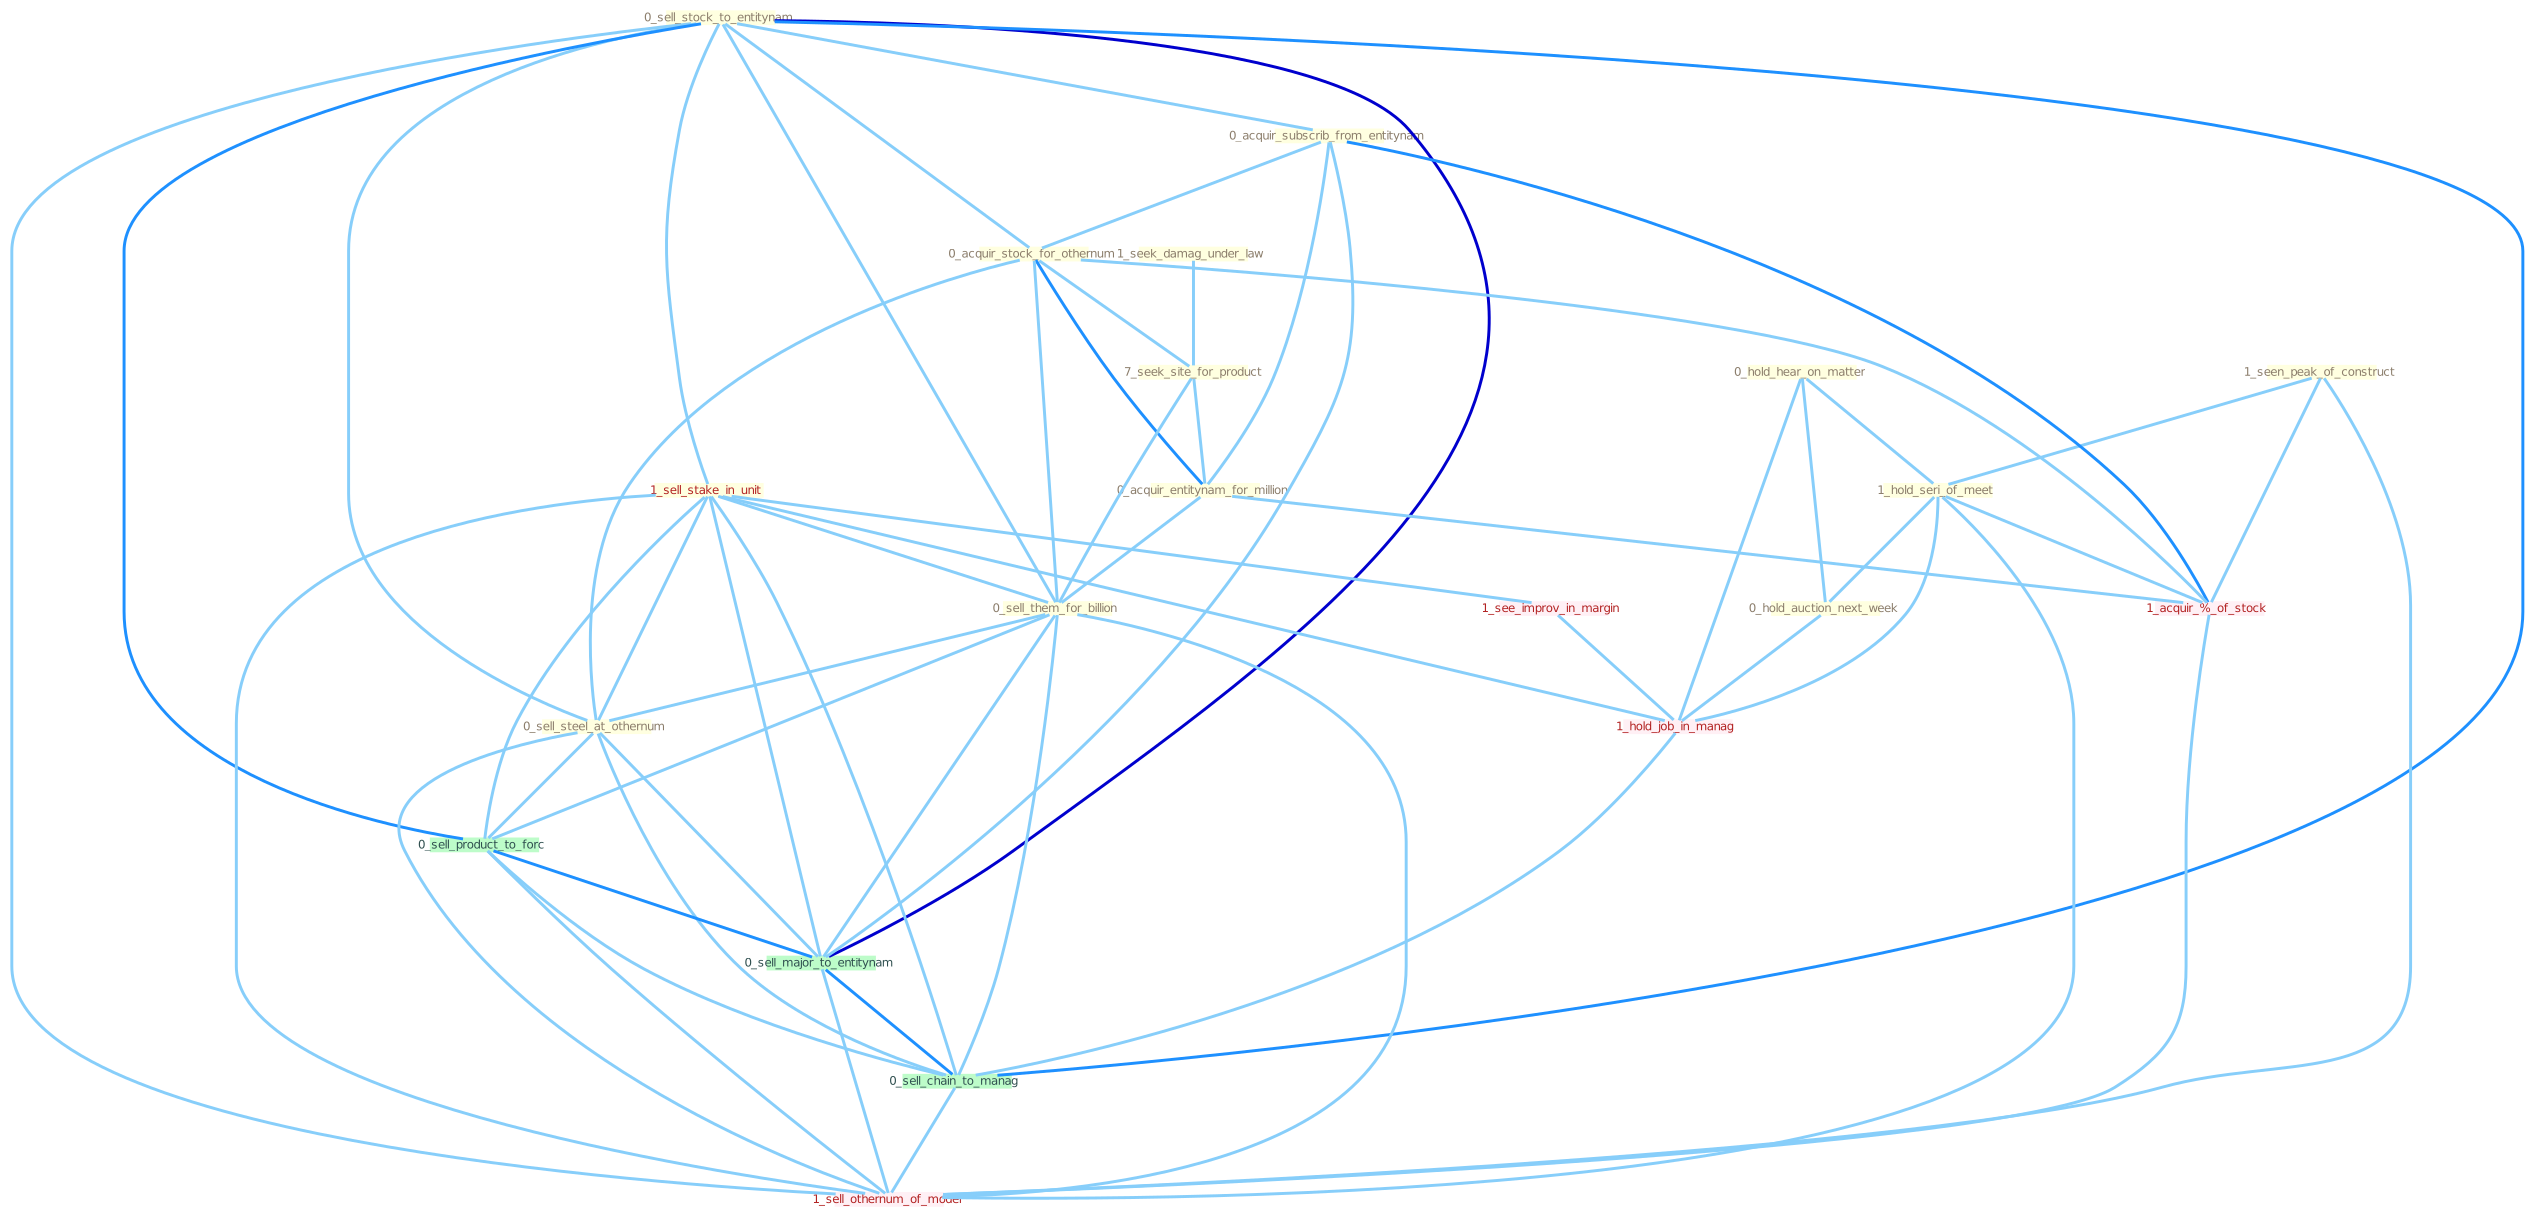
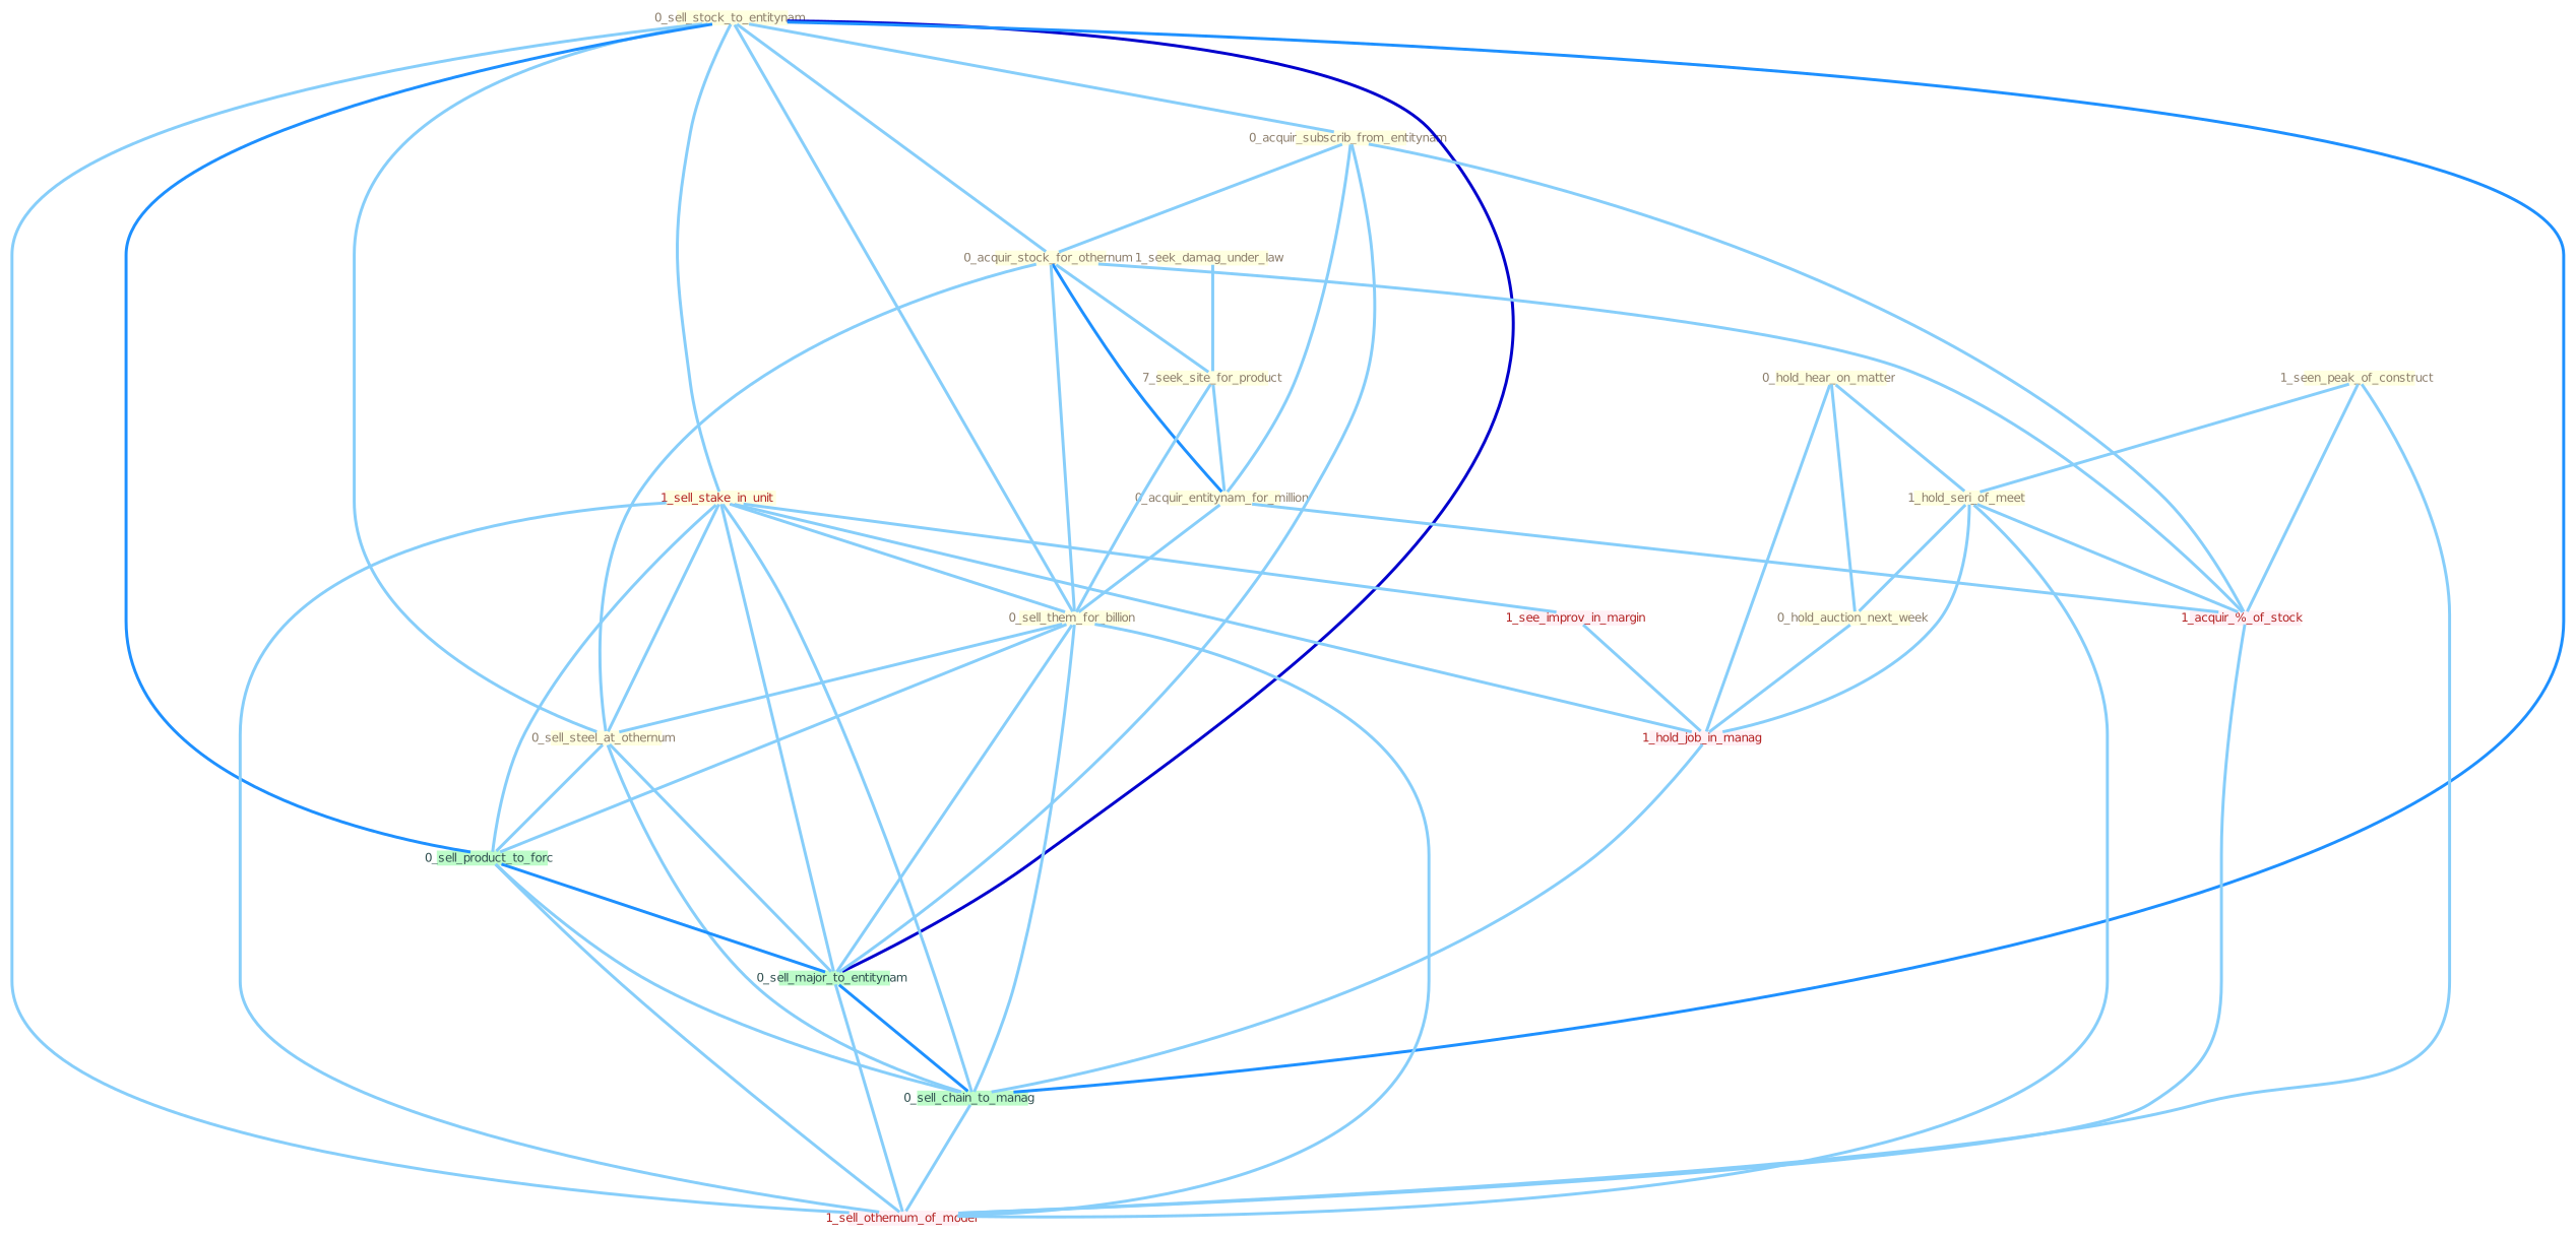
  graph {
    fontname="DejaVu Sans"
    node [color="#ffffe0" fixedsize=true fontcolor="#8b7d6b" fontname="DejaVu Sans" fontsize=4 shape=polygon style=filled]
    edge [color="#87cefa" fontname="DejaVu Sans" w=1]
    "0_sell_stock_to_entitynam " [height=.06 width=.5]
    "0_hold_hear_on_matter " [height=.06 width=.5]
    "1_seen_peak_of_construct " [height=.06 width=.5]
    "0_acquir_subscrib_from_entitynam " [height=.06 width=.5]
    "1_sell_stake_in_unit " [fontcolor="#b22222" height=.06 width=.5]
    "1_seek_damag_under_law " [height=.06 width=.5]
    "0_acquir_stock_for_othernum " [height=.06 width=.5]
    n8 [height=.06 label="7_seek_site_for_product" width=.5]
    "0_acquir_entitynam_for_million " [height=.06 width=.5]
    "0_sell_them_for_billion " [height=.06 width=.5]
    "0_sell_steel_at_othernum " [height=.06 width=.5]
    "1_hold_seri_of_meet " [height=.06 width=.5]
    "0_hold_auction_next_week " [height=.06 width=.5]
    "1_see_improv_in_margin " [color="#fff0f5" fontcolor="#b22222" height=.06 width=.5]
    "1_acquir_%_of_stock " [color="#fff0f5" fontcolor="#b22222" height=.06 width=.5]
    "1_hold_job_in_manag " [color="#fff0f5" fontcolor="#b22222" height=.06 width=.5]
    "1_sell_othernum_of_model " [color="#fff0f5" fontcolor="#b22222" height=.06 width=.5]
    "0_sell_product_to_forc " [color="#BDFCC9" fontcolor="#2f4f4f" height=.06 width=.5]
    "0_sell_major_to_entitynam " [color="#BDFCC9" fontcolor="#2f4f4f" height=.06 width=.5]
    "0_sell_chain_to_manag " [color="#BDFCC9" fontcolor="#2f4f4f" height=.06 width=.5]
    subgraph sub_1 {
      "0_sell_stock_to_entitynam "
      "0_hold_hear_on_matter "
      "1_seen_peak_of_construct "
      "0_acquir_subscrib_from_entitynam "
      "1_sell_stake_in_unit "
      "1_seek_damag_under_law "
      "0_acquir_stock_for_othernum "
      n8
      "0_acquir_entitynam_for_million "
      "0_sell_them_for_billion "
      "0_sell_steel_at_othernum "
      "1_hold_seri_of_meet "
      "0_hold_auction_next_week "
    }
    subgraph sub_2 {
      "1_see_improv_in_margin "
      "1_acquir_%_of_stock "
      "1_hold_job_in_manag "
      "1_sell_othernum_of_model "
    }
    "0_sell_stock_to_entitynam " -- "0_acquir_subscrib_from_entitynam "
    "0_sell_stock_to_entitynam " -- "1_sell_stake_in_unit "
    "0_sell_stock_to_entitynam " -- "0_acquir_stock_for_othernum "
    "0_sell_stock_to_entitynam " -- "0_sell_them_for_billion "
    "0_sell_stock_to_entitynam " -- "0_sell_steel_at_othernum "
    "0_sell_stock_to_entitynam " -- "1_sell_othernum_of_model "
    "0_sell_stock_to_entitynam " -- "0_sell_product_to_forc " [color="#1e90ff" w=2]
    "0_sell_stock_to_entitynam " -- "0_sell_major_to_entitynam " [color="#0000cd" w=3]
    "0_sell_stock_to_entitynam " -- "0_sell_chain_to_manag " [color="#1e90ff" w=2]
    "0_hold_hear_on_matter " -- "1_hold_seri_of_meet "
    "0_hold_hear_on_matter " -- "0_hold_auction_next_week "
    "0_hold_hear_on_matter " -- "1_hold_job_in_manag "
    "1_seen_peak_of_construct " -- "1_hold_seri_of_meet "
    "1_seen_peak_of_construct " -- "1_acquir_%_of_stock "
    "1_seen_peak_of_construct " -- "1_sell_othernum_of_model "
    "0_acquir_subscrib_from_entitynam " -- "0_acquir_stock_for_othernum "
    "0_acquir_subscrib_from_entitynam " -- "0_acquir_entitynam_for_million "
-   "0_acquir_subscrib_from_entitynam " -- "1_acquir_%_of_stock " [color="#1e90ff"]
+   "0_acquir_subscrib_from_entitynam " -- "1_acquir_%_of_stock "
    "0_acquir_subscrib_from_entitynam " -- "0_sell_major_to_entitynam "
    "1_sell_stake_in_unit " -- "0_sell_them_for_billion "
    "1_sell_stake_in_unit " -- "0_sell_steel_at_othernum "
    "1_sell_stake_in_unit " -- "1_see_improv_in_margin "
    "1_sell_stake_in_unit " -- "1_hold_job_in_manag "
    "1_sell_stake_in_unit " -- "1_sell_othernum_of_model "
    "1_sell_stake_in_unit " -- "0_sell_product_to_forc "
    "1_sell_stake_in_unit " -- "0_sell_major_to_entitynam "
    "1_sell_stake_in_unit " -- "0_sell_chain_to_manag "
    "1_seek_damag_under_law " -- n8
    "0_acquir_stock_for_othernum " -- n8
    "0_acquir_stock_for_othernum " -- "0_acquir_entitynam_for_million " [color="#1e90ff" w=2]
    "0_acquir_stock_for_othernum " -- "0_sell_them_for_billion "
    "0_acquir_stock_for_othernum " -- "0_sell_steel_at_othernum "
    "0_acquir_stock_for_othernum " -- "1_acquir_%_of_stock "
    n8 -- "0_acquir_entitynam_for_million "
    n8 -- "0_sell_them_for_billion "
    "0_acquir_entitynam_for_million " -- "0_sell_them_for_billion "
    "0_acquir_entitynam_for_million " -- "1_acquir_%_of_stock "
    "0_sell_them_for_billion " -- "0_sell_steel_at_othernum "
    "0_sell_them_for_billion " -- "1_sell_othernum_of_model "
    "0_sell_them_for_billion " -- "0_sell_product_to_forc "
    "0_sell_them_for_billion " -- "0_sell_major_to_entitynam "
    "0_sell_them_for_billion " -- "0_sell_chain_to_manag "
-   "0_sell_steel_at_othernum " -- "1_sell_othernum_of_model "
    "0_sell_steel_at_othernum " -- "0_sell_product_to_forc "
    "0_sell_steel_at_othernum " -- "0_sell_major_to_entitynam "
    "0_sell_steel_at_othernum " -- "0_sell_chain_to_manag "
    "1_hold_seri_of_meet " -- "0_hold_auction_next_week "
    "1_hold_seri_of_meet " -- "1_acquir_%_of_stock "
    "1_hold_seri_of_meet " -- "1_hold_job_in_manag "
    "1_hold_seri_of_meet " -- "1_sell_othernum_of_model "
    "0_hold_auction_next_week " -- "1_hold_job_in_manag "
    "1_see_improv_in_margin " -- "1_hold_job_in_manag "
    "1_acquir_%_of_stock " -- "1_sell_othernum_of_model "
    "1_hold_job_in_manag " -- "0_sell_chain_to_manag "
    "0_sell_product_to_forc " -- "1_sell_othernum_of_model "
    "0_sell_product_to_forc " -- "0_sell_major_to_entitynam " [color="#1e90ff" w=2]
    "0_sell_product_to_forc " -- "0_sell_chain_to_manag " [w=2]
    "0_sell_major_to_entitynam " -- "1_sell_othernum_of_model "
    "0_sell_major_to_entitynam " -- "0_sell_chain_to_manag " [color="#1e90ff" w=2]
    "0_sell_chain_to_manag " -- "1_sell_othernum_of_model "
  }
